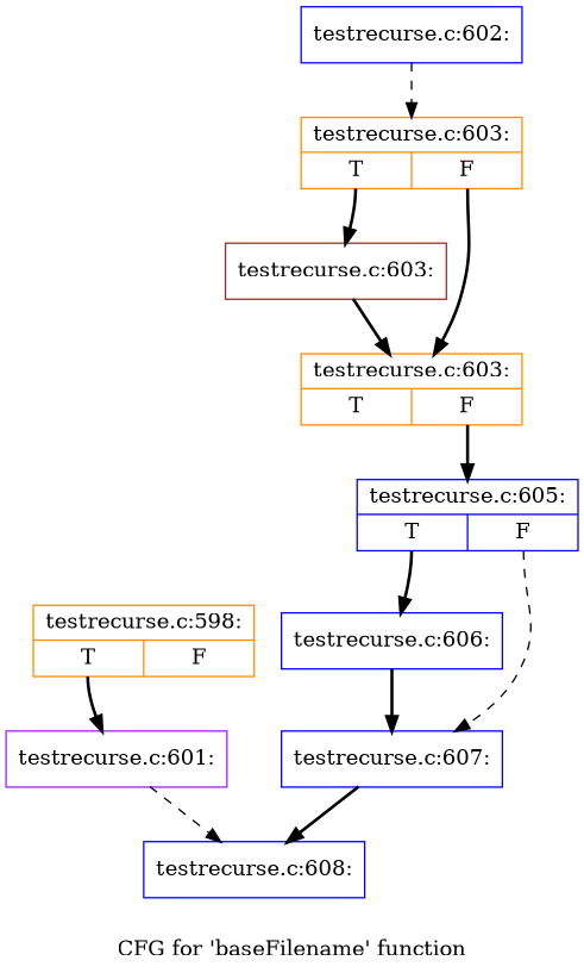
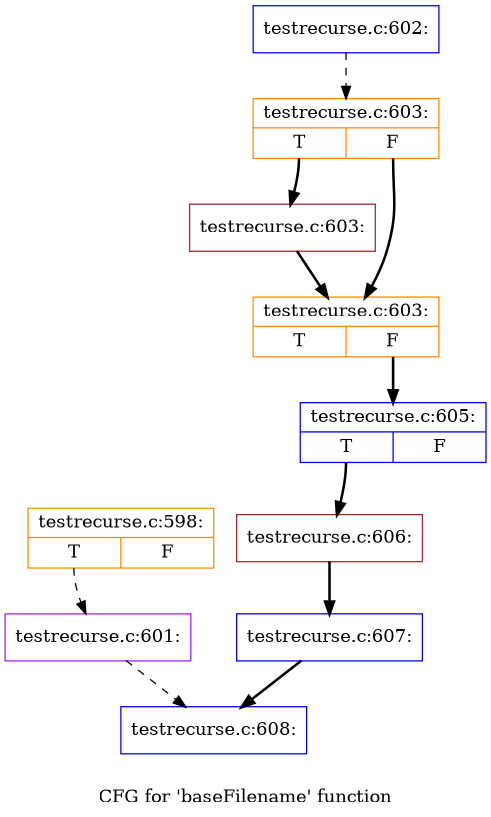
  digraph {
    label="CFG for 'baseFilename' function"
    node [color=blue shape=record]
    edge [style=bold]
    n1 [color=darkorange label="{testrecurse.c:598:|{<s0>T|<s1>F}}"]
    n2 [color=purple label="{testrecurse.c:601:}"]
    n3 [label="{testrecurse.c:608:}"]
    n4 [label="{testrecurse.c:602:}"]
    n5 [color=darkorange label="{testrecurse.c:603:|{<s0>T|<s1>F}}"]
    n6 [color=brown label="{testrecurse.c:603:}"]
    n7 [color=darkorange label="{testrecurse.c:603:|{<s0>T|<s1>F}}"]
    n8 [label="{testrecurse.c:605:|{<s0>T|<s1>F}}"]
-   n9 [label="{testrecurse.c:606:}"]
+   n9 [color=brown label="{testrecurse.c:606:}"]
    n10 [label="{testrecurse.c:607:}"]
-   n1 -> n2 [tailport=s0]
+   n1 -> n2 [style=dashed tailport=s0]
    n2 -> n3 [style=dashed]
    n4 -> n5 [style=dashed]
    n5 -> n6 [tailport=s0]
    n5 -> n7 [tailport=s1]
    n6 -> n7
    n7 -> n8 [tailport=s1]
    n8 -> n9 [tailport=s0]
-   n8 -> n10 [style=dashed tailport=s1]
    n9 -> n10
    n10 -> n3
  }
